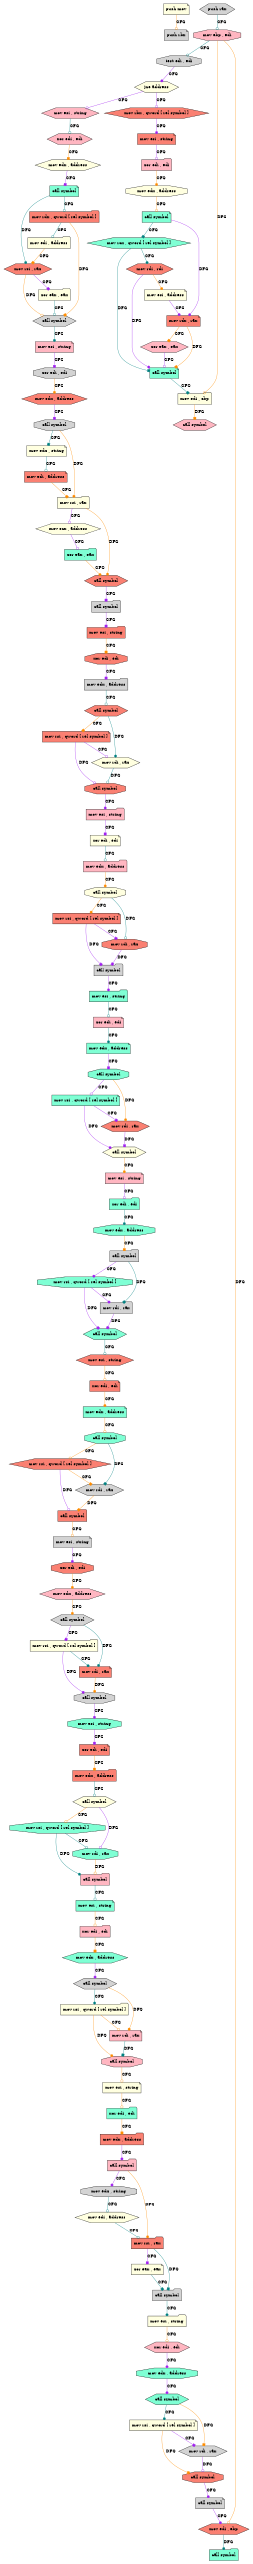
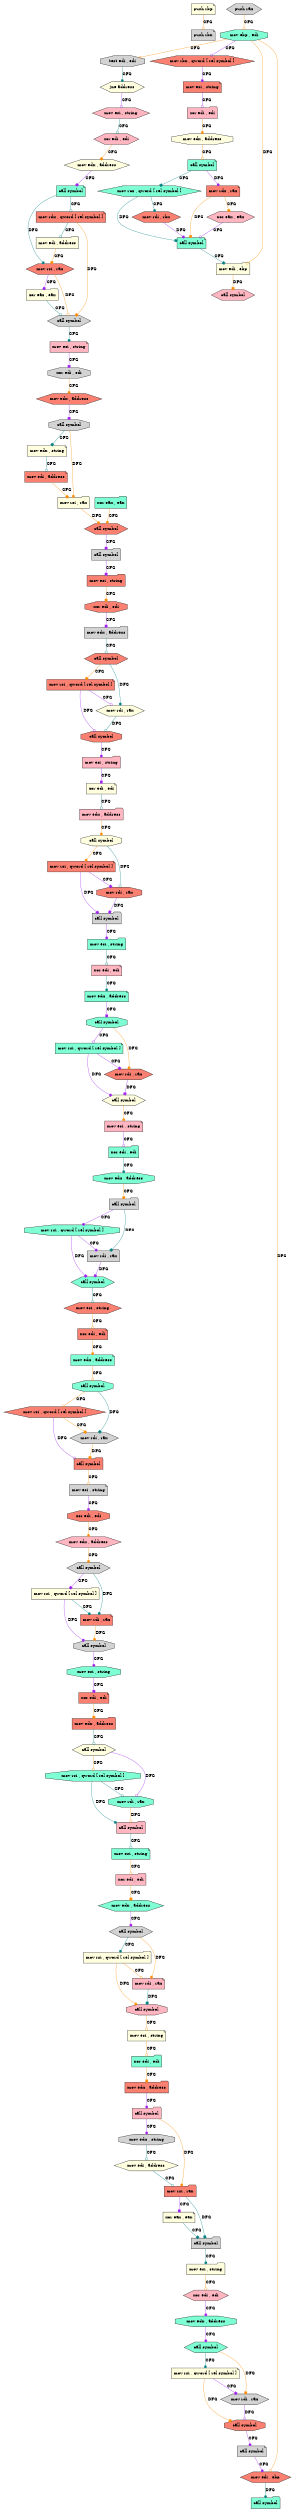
  digraph {
    node [fillcolor=salmon shape=hexagon style=filled]
    edge [arrowhead=dot color=purple]
-   n1 [fillcolor=lightyellow label="push mov" shape=note]
+   n1 [fillcolor=lightyellow label="push rbp" shape=note]
    n2 [fillcolor=lightgrey label="push rbx" shape=note]
    n3 [fillcolor=lightgrey label="push rax"]
-   n4 [fillcolor=lightpink label="mov ebp , edi" shape=octagon]
+   n4 [fillcolor=aquamarine label="mov ebp , edi" shape=octagon]
    n5 [fillcolor=lightgrey label="test edi , edi" shape=octagon]
    n6 [fillcolor=lightyellow label="mov edi , ebp" shape=folder]
    n7 [label="mov edi , ebp"]
    n8 [fillcolor=lightyellow label="jne address"]
    n9 [fillcolor=lightpink label="call symbol"]
    n10 [fillcolor=aquamarine label="call symbol" shape=folder]
    n11 [label="mov rbx , qword [ rel symbol ]"]
    n12 [fillcolor=lightpink label="mov esi , string"]
    n13 [label="mov esi , string" shape=note]
    n14 [fillcolor=lightpink label="xor edi , edi"]
    n15 [fillcolor=lightpink label="xor edi , edi" shape=folder]
    n16 [fillcolor=lightyellow label="mov edx , address"]
    n17 [fillcolor=lightyellow label="mov edx , address" shape=octagon]
    n18 [fillcolor=aquamarine label="call symbol" shape=note]
    n19 [fillcolor=aquamarine label="mov rcx , qword [ rel symbol ]"]
    n20 [label="mov rdx , rax" shape=note]
-   n21 [label="mov rdi , rdi"]
+   n21 [label="mov rdi , rbx"]
    n22 [fillcolor=aquamarine label="call symbol" shape=note]
    n23 [fillcolor=lightpink label="xor eax , eax"]
-   n24 [fillcolor=lightyellow label="mov esi , address" shape=note]
    n25 [fillcolor=aquamarine label="call symbol" shape=note]
-   n26 [label="mov rdx , qword [ rel symbol ]" shape=folder]
+   n26 [label="mov rdx , qword [ rel symbol ]" shape=note]
    n27 [label="mov rsi , rax"]
    n28 [fillcolor=lightyellow label="mov edi , address" shape=folder]
    n29 [fillcolor=lightgrey label="call symbol"]
    n30 [fillcolor=lightyellow label="xor eax , eax" shape=folder]
    n31 [fillcolor=lightpink label="mov esi , string" shape=note]
    n32 [fillcolor=lightgrey label="xor edi , edi" shape=octagon]
    n33 [label="mov edx , address"]
    n34 [fillcolor=lightgrey label="call symbol" shape=octagon]
    n35 [fillcolor=lightyellow label="mov edx , string" shape=note]
    n36 [fillcolor=lightyellow label="mov rsi , rax" shape=folder]
    n37 [label="mov edi , address" shape=note]
-   n38 [fillcolor=lightyellow label="mov ecx , address"]
    n39 [label="call symbol"]
    n40 [fillcolor=aquamarine label="xor eax , eax" shape=folder]
    n41 [fillcolor=lightgrey label="call symbol" shape=folder]
    n42 [label="mov esi , string" shape=folder]
    n43 [label="xor edi , edi" shape=octagon]
    n44 [fillcolor=lightgrey label="mov edx , address" shape=folder]
    n45 [label="call symbol"]
    n46 [label="mov rsi , qword [ rel symbol ]" shape=note]
    n47 [fillcolor=lightyellow label="mov rdi , rax"]
    n48 [label="call symbol" shape=octagon]
    n49 [fillcolor=lightpink label="mov esi , string" shape=folder]
    n50 [fillcolor=lightyellow label="xor edi , edi" shape=note]
    n51 [fillcolor=lightpink label="mov edx , address" shape=folder]
    n52 [fillcolor=lightyellow label="call symbol" shape=octagon]
    n53 [label="mov rsi , qword [ rel symbol ]" shape=note]
    n54 [label="mov rdi , rax" shape=octagon]
    n55 [fillcolor=lightgrey label="call symbol" shape=folder]
    n56 [fillcolor=aquamarine label="mov esi , string" shape=folder]
    n57 [fillcolor=lightpink label="xor edi , edi" shape=note]
    n58 [fillcolor=aquamarine label="mov edx , address" shape=note]
    n59 [fillcolor=aquamarine label="call symbol" shape=octagon]
    n60 [fillcolor=aquamarine label="mov rsi , qword [ rel symbol ]" shape=note]
    n61 [label="mov rdi , rax"]
    n62 [fillcolor=lightyellow label="call symbol"]
    n63 [fillcolor=lightpink label="mov esi , string" shape=note]
    n64 [fillcolor=aquamarine label="xor edi , edi" shape=folder]
    n65 [fillcolor=aquamarine label="mov edx , address" shape=octagon]
    n66 [fillcolor=lightgrey label="call symbol" shape=folder]
    n67 [fillcolor=aquamarine label="mov rsi , qword [ rel symbol ]" shape=octagon]
    n68 [fillcolor=lightgrey label="mov rdi , rax" shape=folder]
    n69 [fillcolor=aquamarine label="call symbol"]
    n70 [label="mov esi , string"]
    n71 [label="xor edi , edi" shape=note]
    n72 [fillcolor=aquamarine label="mov edx , address" shape=note]
    n73 [fillcolor=aquamarine label="call symbol" shape=octagon]
    n74 [label="mov rsi , qword [ rel symbol ]"]
    n75 [fillcolor=lightgrey label="mov rdi , rax"]
    n76 [label="call symbol" shape=folder]
    n77 [fillcolor=lightgrey label="mov esi , string" shape=note]
    n78 [label="xor edi , edi" shape=octagon]
    n79 [fillcolor=lightpink label="mov edx , address"]
    n80 [fillcolor=lightgrey label="call symbol"]
    n81 [fillcolor=lightyellow label="mov rsi , qword [ rel symbol ]" shape=folder]
    n82 [label="mov rdi , rax" shape=note]
    n83 [fillcolor=lightgrey label="call symbol" shape=octagon]
    n84 [fillcolor=aquamarine label="mov esi , string" shape=octagon]
    n85 [label="xor edi , edi" shape=note]
    n86 [label="mov edx , address" shape=folder]
    n87 [fillcolor=lightyellow label="call symbol"]
    n88 [fillcolor=aquamarine label="mov rsi , qword [ rel symbol ]" shape=octagon]
    n89 [fillcolor=aquamarine label="mov rdi , rax" shape=octagon]
    n90 [fillcolor=lightpink label="call symbol" shape=folder]
    n91 [fillcolor=aquamarine label="mov esi , string" shape=note]
    n92 [fillcolor=lightpink label="xor edi , edi" shape=folder]
    n93 [fillcolor=aquamarine label="mov edx , address"]
    n94 [fillcolor=lightgrey label="call symbol"]
    n95 [fillcolor=lightyellow label="mov rsi , qword [ rel symbol ]" shape=folder]
    n96 [fillcolor=lightpink label="mov rdi , rax" shape=note]
    n97 [fillcolor=lightpink label="call symbol" shape=octagon]
    n98 [fillcolor=lightyellow label="mov esi , string" shape=note]
    n99 [fillcolor=aquamarine label="xor edi , edi" shape=folder]
    n100 [label="mov edx , address" shape=folder]
    n101 [fillcolor=lightpink label="call symbol" shape=folder]
    n102 [fillcolor=lightgrey label="mov edx , string" shape=octagon]
    n103 [label="mov rsi , rax" shape=folder]
    n104 [fillcolor=lightyellow label="mov edi , address"]
    n105 [fillcolor=lightyellow label="xor eax , eax" shape=note]
    n106 [fillcolor=lightgrey label="call symbol" shape=folder]
    n107 [fillcolor=lightyellow label="mov esi , string" shape=folder]
    n108 [fillcolor=lightpink label="xor edi , edi"]
    n109 [fillcolor=aquamarine label="mov edx , address" shape=octagon]
    n110 [fillcolor=aquamarine label="call symbol"]
    n111 [fillcolor=lightyellow label="mov rsi , qword [ rel symbol ]" shape=note]
    n112 [fillcolor=lightgrey label="mov rdi , rax"]
    n113 [label="call symbol" shape=octagon]
    n114 [fillcolor=lightgrey label="call symbol" shape=note]
    n1 -> n2 [arrowhead=odot color=darkorange label=CFG]
-   n3 -> n4 [arrowhead=odot color=teal label=CFG]
-   n4 -> n5 [arrowhead=odot color=teal label=CFG]
+   n3 -> n4 [arrowhead=odot color=darkorange label=CFG]
+   n4 -> n5 [arrowhead=odot color=darkorange label=CFG]
    n4 -> n6 [arrowhead=odot color=darkorange label=DFG]
    n4 -> n7 [arrowhead=odot color=darkorange label=DFG]
-   n5 -> n8 [label=CFG]
+   n5 -> n8 [color=teal label=CFG]
    n6 -> n9 [arrowhead=box color=darkorange label=DFG]
    n7 -> n10 [color=teal label=DFG]
-   n8 -> n11 [arrowhead=odot label=CFG]
+   n4 -> n11 [arrowhead=odot label=CFG]
    n8 -> n12 [arrowhead=odot label=CFG]
    n11 -> n13 [label=CFG]
    n12 -> n14 [arrowhead=odot color=teal label=CFG]
    n13 -> n15 [arrowhead=odot label=CFG]
    n14 -> n16 [arrowhead=box color=darkorange label=CFG]
    n15 -> n17 [color=darkorange label=CFG]
    n16 -> n25 [arrowhead=box label=CFG]
    n17 -> n18 [arrowhead=odot color=darkorange label=CFG]
    n18 -> n19 [arrowhead=box color=teal label=CFG]
    n18 -> n20 [label=DFG]
    n19 -> n21 [color=teal label=CFG]
    n19 -> n22 [arrowhead=box color=teal label=DFG]
    n20 -> n22 [arrowhead=box color=darkorange label=DFG]
    n20 -> n23 [arrowhead=box color=darkorange label=CFG]
    n21 -> n22 [label=DFG]
-   n21 -> n24 [color=darkorange label=CFG]
    n22 -> n6 [arrowhead=box color=teal label=CFG]
    n23 -> n22 [arrowhead=odot label=CFG]
-   n24 -> n20 [label=CFG]
    n25 -> n26 [arrowhead=odot color=teal label=CFG]
    n25 -> n27 [color=teal label=DFG]
    n26 -> n28 [arrowhead=odot color=teal label=CFG]
    n26 -> n29 [arrowhead=box color=darkorange label=DFG]
    n27 -> n29 [arrowhead=odot color=darkorange label=DFG]
    n27 -> n30 [arrowhead=box label=CFG]
    n28 -> n27 [arrowhead=box color=darkorange label=CFG]
    n29 -> n31 [color=teal label=CFG]
    n30 -> n29 [arrowhead=odot color=teal label=CFG]
    n31 -> n32 [arrowhead=box label=CFG]
    n32 -> n33 [color=darkorange label=CFG]
    n33 -> n34 [arrowhead=box label=CFG]
    n34 -> n35 [arrowhead=box color=teal label=CFG]
    n34 -> n36 [color=darkorange label=DFG]
    n35 -> n37 [arrowhead=odot color=teal label=CFG]
-   n36 -> n38 [arrowhead=odot label=CFG]
    n36 -> n39 [color=darkorange label=DFG]
    n37 -> n36 [arrowhead=box color=darkorange label=CFG]
-   n38 -> n40 [arrowhead=odot label=CFG]
    n39 -> n41 [arrowhead=box label=CFG]
    n40 -> n39 [color=darkorange label=CFG]
    n41 -> n42 [arrowhead=box label=CFG]
    n42 -> n43 [arrowhead=box color=darkorange label=CFG]
    n43 -> n44 [arrowhead=box label=CFG]
    n44 -> n45 [arrowhead=odot color=teal label=CFG]
    n45 -> n46 [arrowhead=box color=darkorange label=CFG]
    n45 -> n47 [color=teal label=DFG]
    n46 -> n47 [arrowhead=odot label=CFG]
    n46 -> n48 [arrowhead=odot label=DFG]
    n47 -> n48 [arrowhead=odot color=teal label=DFG]
    n48 -> n49 [label=CFG]
    n49 -> n50 [arrowhead=box label=CFG]
    n50 -> n51 [arrowhead=odot color=teal label=CFG]
    n51 -> n52 [color=darkorange label=CFG]
    n52 -> n53 [color=darkorange label=CFG]
    n52 -> n54 [arrowhead=odot color=teal label=DFG]
    n53 -> n54 [arrowhead=box label=CFG]
    n53 -> n55 [arrowhead=box label=DFG]
    n54 -> n55 [arrowhead=box label=DFG]
    n55 -> n56 [label=CFG]
    n56 -> n57 [arrowhead=odot color=teal label=CFG]
    n57 -> n58 [color=teal label=CFG]
    n58 -> n59 [arrowhead=box label=CFG]
    n59 -> n60 [arrowhead=odot label=CFG]
    n59 -> n61 [color=darkorange label=DFG]
    n60 -> n61 [arrowhead=box label=CFG]
    n60 -> n62 [label=DFG]
    n61 -> n62 [arrowhead=box label=DFG]
    n62 -> n63 [color=darkorange label=CFG]
    n63 -> n64 [arrowhead=odot label=CFG]
    n64 -> n65 [color=teal label=CFG]
    n65 -> n66 [arrowhead=box color=darkorange label=CFG]
    n66 -> n67 [label=CFG]
    n66 -> n68 [arrowhead=box color=teal label=DFG]
    n67 -> n68 [label=CFG]
    n67 -> n69 [arrowhead=box label=DFG]
    n68 -> n69 [arrowhead=box label=DFG]
    n69 -> n70 [arrowhead=odot color=teal label=CFG]
    n70 -> n71 [arrowhead=odot color=darkorange label=CFG]
    n71 -> n72 [color=darkorange label=CFG]
    n72 -> n73 [arrowhead=odot color=darkorange label=CFG]
    n73 -> n74 [arrowhead=odot color=darkorange label=CFG]
    n73 -> n75 [arrowhead=box color=teal label=DFG]
    n74 -> n75 [arrowhead=box color=darkorange label=CFG]
    n74 -> n76 [arrowhead=odot label=DFG]
    n75 -> n76 [arrowhead=box color=darkorange label=DFG]
    n76 -> n77 [arrowhead=odot color=darkorange label=CFG]
    n77 -> n78 [label=CFG]
    n78 -> n79 [color=darkorange label=CFG]
    n79 -> n80 [color=darkorange label=CFG]
    n80 -> n81 [arrowhead=box label=CFG]
    n80 -> n82 [color=teal label=DFG]
    n81 -> n82 [color=teal label=CFG]
    n81 -> n83 [label=DFG]
    n82 -> n83 [color=darkorange label=DFG]
    n83 -> n84 [label=CFG]
    n84 -> n85 [arrowhead=box label=CFG]
    n85 -> n86 [arrowhead=box color=darkorange label=CFG]
    n86 -> n87 [arrowhead=odot color=teal label=CFG]
    n87 -> n88 [arrowhead=odot color=darkorange label=CFG]
    n87 -> n89 [arrowhead=odot label=DFG]
    n88 -> n89 [arrowhead=odot color=teal label=CFG]
    n88 -> n90 [color=teal label=DFG]
    n89 -> n90 [arrowhead=odot color=darkorange label=DFG]
    n90 -> n91 [arrowhead=odot color=teal label=CFG]
    n91 -> n92 [arrowhead=odot color=darkorange label=CFG]
    n92 -> n93 [arrowhead=box color=darkorange label=CFG]
    n93 -> n94 [label=CFG]
    n94 -> n95 [color=teal label=CFG]
    n94 -> n96 [color=darkorange label=DFG]
    n95 -> n96 [arrowhead=odot color=darkorange label=CFG]
    n95 -> n97 [color=darkorange label=DFG]
    n96 -> n97 [arrowhead=box color=teal label=DFG]
    n97 -> n98 [arrowhead=odot color=darkorange label=CFG]
    n98 -> n99 [arrowhead=odot color=darkorange label=CFG]
    n99 -> n100 [arrowhead=box color=darkorange label=CFG]
    n100 -> n101 [label=CFG]
    n101 -> n102 [label=CFG]
    n101 -> n103 [color=darkorange label=DFG]
    n102 -> n104 [arrowhead=odot color=teal label=CFG]
    n103 -> n105 [arrowhead=box label=CFG]
    n103 -> n106 [arrowhead=box color=teal label=DFG]
    n104 -> n103 [arrowhead=odot color=teal label=CFG]
    n105 -> n106 [arrowhead=box color=teal label=CFG]
    n106 -> n107 [color=teal label=CFG]
    n107 -> n108 [arrowhead=odot color=darkorange label=CFG]
    n108 -> n109 [label=CFG]
    n109 -> n110 [label=CFG]
    n110 -> n111 [color=teal label=CFG]
    n110 -> n112 [arrowhead=box color=darkorange label=DFG]
    n111 -> n112 [arrowhead=box label=CFG]
    n111 -> n113 [arrowhead=box color=darkorange label=DFG]
    n112 -> n113 [arrowhead=odot label=DFG]
    n113 -> n114 [label=CFG]
    n114 -> n7 [label=CFG]
  }
